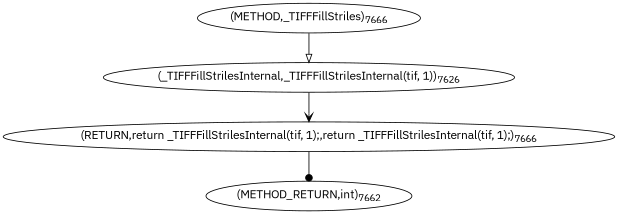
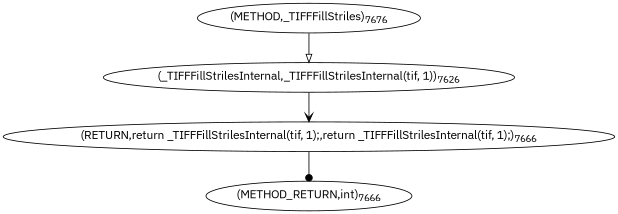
  digraph {
    fontname="IBM Plex Sans"
    node [fontname="IBM Plex Sans"]
    edge [fontname="IBM Plex Sans"]
    n1 [label=<(RETURN,return _TIFFFillStrilesInternal(tif, 1);,return _TIFFFillStrilesInternal(tif, 1);)<SUB>7666</SUB>>]
-   n2 [label=<(METHOD_RETURN,int)<SUB>7662</SUB>>]
+   n2 [label=<(METHOD_RETURN,int)<SUB>7666</SUB>>]
    n3 [label=<(_TIFFFillStrilesInternal,_TIFFFillStrilesInternal(tif, 1))<SUB>7626</SUB>>]
-   n4 [label=<(METHOD,_TIFFFillStriles)<SUB>7666</SUB>>]
+   n4 [label=<(METHOD,_TIFFFillStriles)<SUB>7676</SUB>>]
    n1 -> n2 [arrowhead=dot]
    n3 -> n1 [arrowhead=vee]
    n4 -> n3 [arrowhead=onormal]
  }
